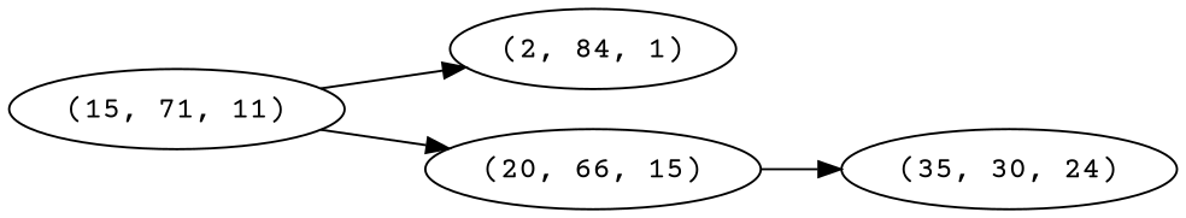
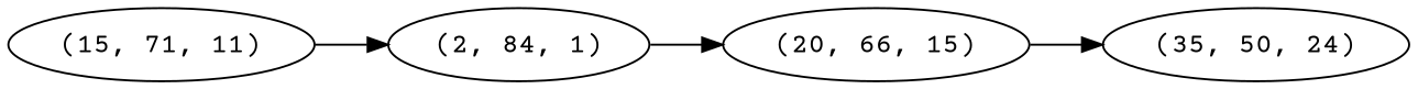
  digraph {
    fontname="Courier Prime"
    rankdir=LR
    node [fontname="Courier Prime"]
    edge [fontname="Courier Prime"]
    "(15, 71, 11)"
    "(2, 84, 1)"
    "(20, 66, 15)"
-   "(35, 50, 24)" [label="(35, 30, 24)"]
+   "(35, 50, 24)"
    "(15, 71, 11)" -> "(2, 84, 1)"
-   "(15, 71, 11)" -> "(20, 66, 15)"
+   "(2, 84, 1)" -> "(20, 66, 15)"
    "(20, 66, 15)" -> "(35, 50, 24)"
  }
